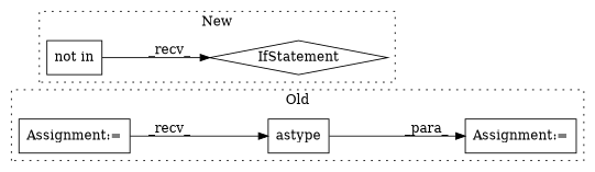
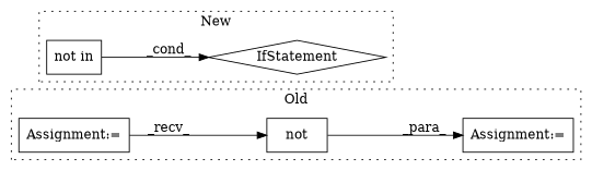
  digraph {
    rankdir=LR
    node [a=7 l=1 shape=box]
-   n1 [a=32 l="7,1" label=astype s="12444,12462"]
+   n1 [a=32 l="7,1" label=not s="12444,12462"]
    n2 [label="Assignment:=" s=12533]
    n3 [label="Assignment:=" s=12395]
    n4 [a=108 l=29 label="not in" s=12335]
    n5 [a=25 l="8,2" label=IfStatement s="12327,12364" shape=diamond]
    subgraph cluster_1 {
      label=Old
      style=dotted
      n1
      n2
      n3
    }
    subgraph cluster_2 {
      label=New
      style=dotted
      n4
      n5
    }
    n1 -> n2 [label=_para_]
    n3 -> n1 [label=_recv_]
-   n4 -> n5 [label=_recv_]
+   n4 -> n5 [label=_cond_]
  }
